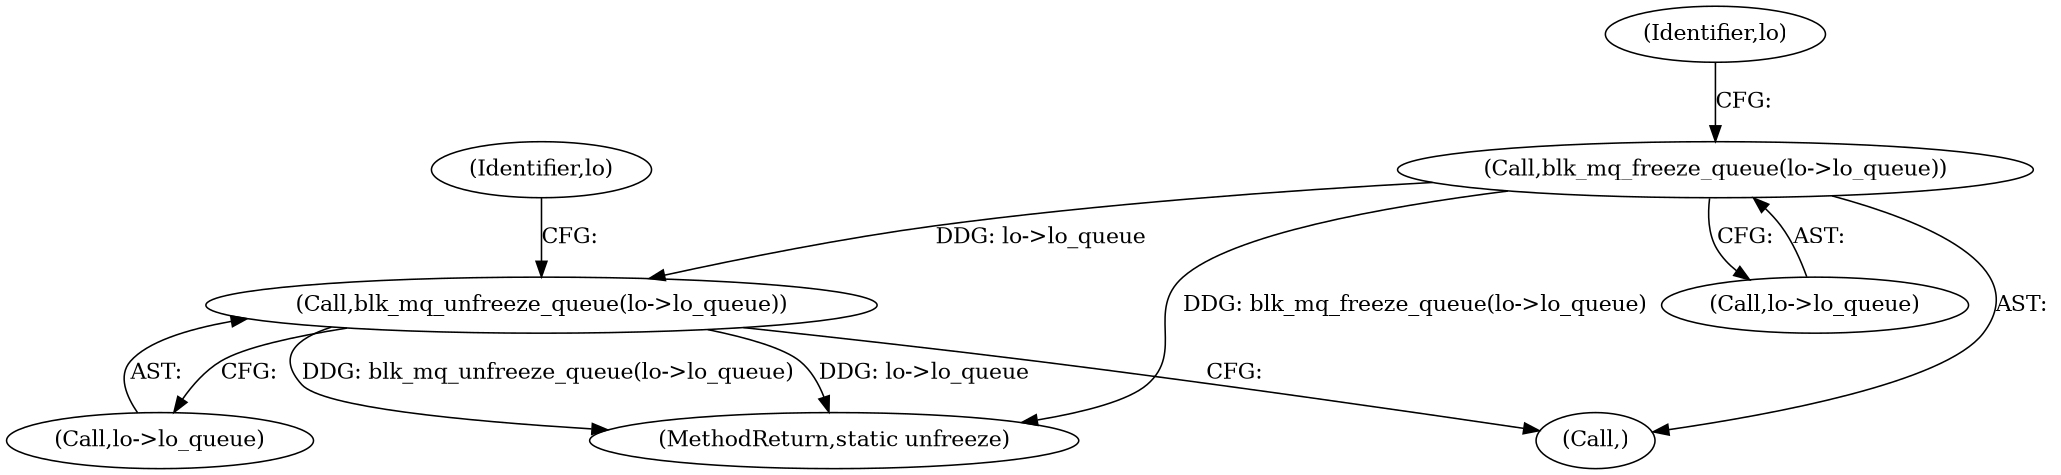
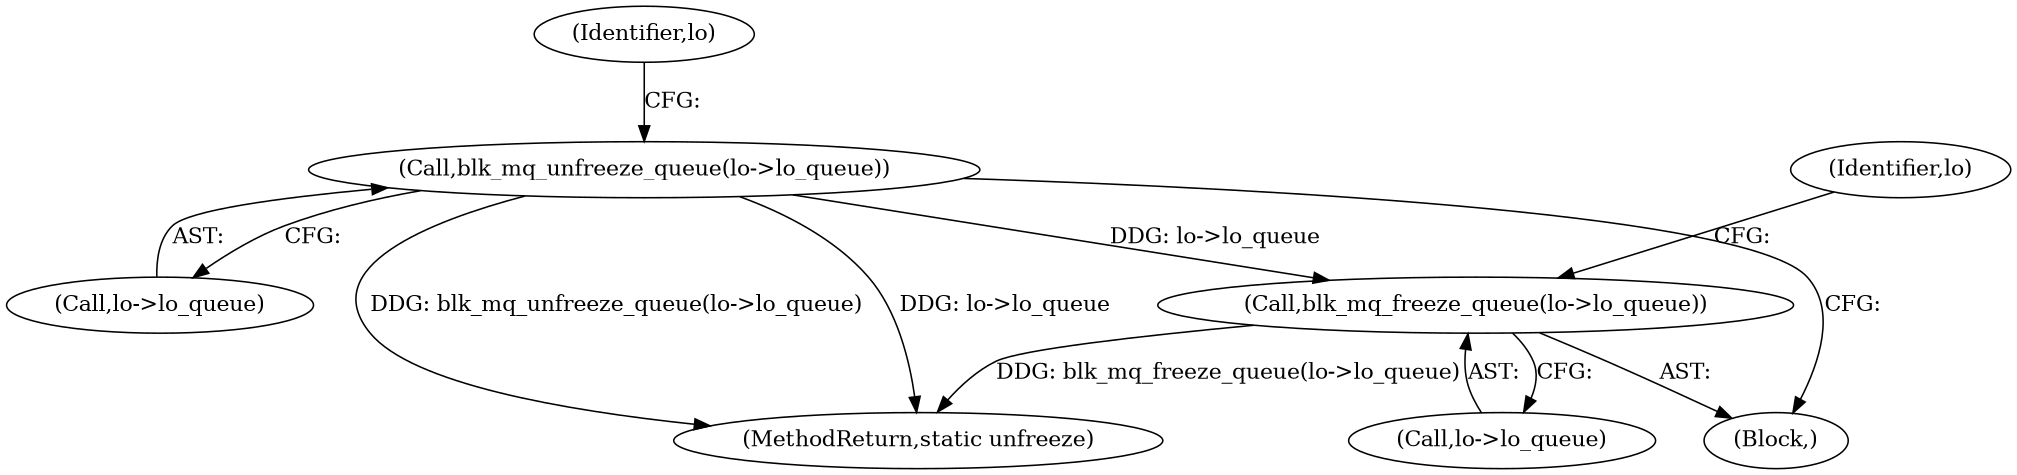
  digraph {
    n1 [label="(Call,blk_mq_freeze_queue(lo->lo_queue))"]
    n2 [label="(Call,blk_mq_unfreeze_queue(lo->lo_queue))"]
    n3 [label="(MethodReturn,static unfreeze)"]
-   n4 [label="(Call,)"]
+   n4 [label="(Block,)"]
    n5 [label="(Call,lo->lo_queue)"]
    n6 [label="(Call,lo->lo_queue)"]
    n7 [label="(Identifier,lo)"]
    n8 [label="(Identifier,lo)"]
-   n1 -> n2 [label="DDG: lo->lo_queue"]
+   n2 -> n1 [label="DDG: lo->lo_queue"]
    n1 -> n3 [label="DDG: blk_mq_freeze_queue(lo->lo_queue)"]
    n1 -> n4 [label="AST: "]
    n1 -> n5 [label="CFG: "]
    n2 -> n3 [label="DDG: lo->lo_queue"]
    n2 -> n3 [label="DDG: blk_mq_unfreeze_queue(lo->lo_queue)"]
    n2 -> n4 [label="CFG: "]
    n2 -> n6 [label="CFG: "]
    n5 -> n1 [label="AST: "]
    n6 -> n2 [label="AST: "]
    n7 -> n1 [label="CFG: "]
    n8 -> n2 [label="CFG: "]
  }
